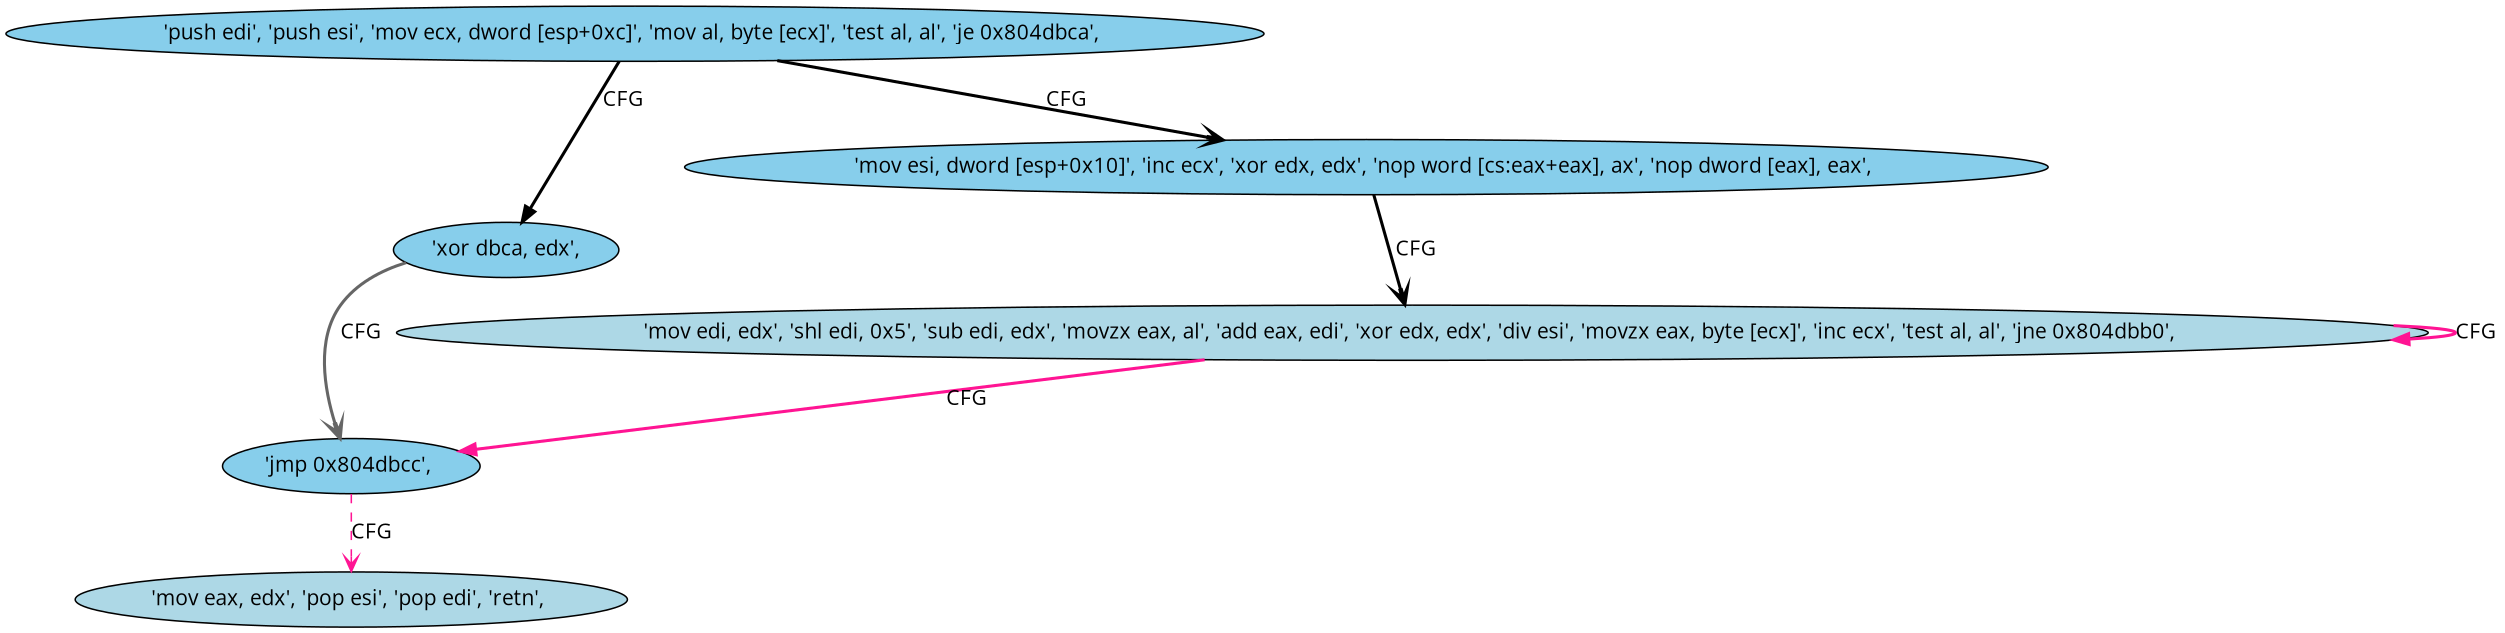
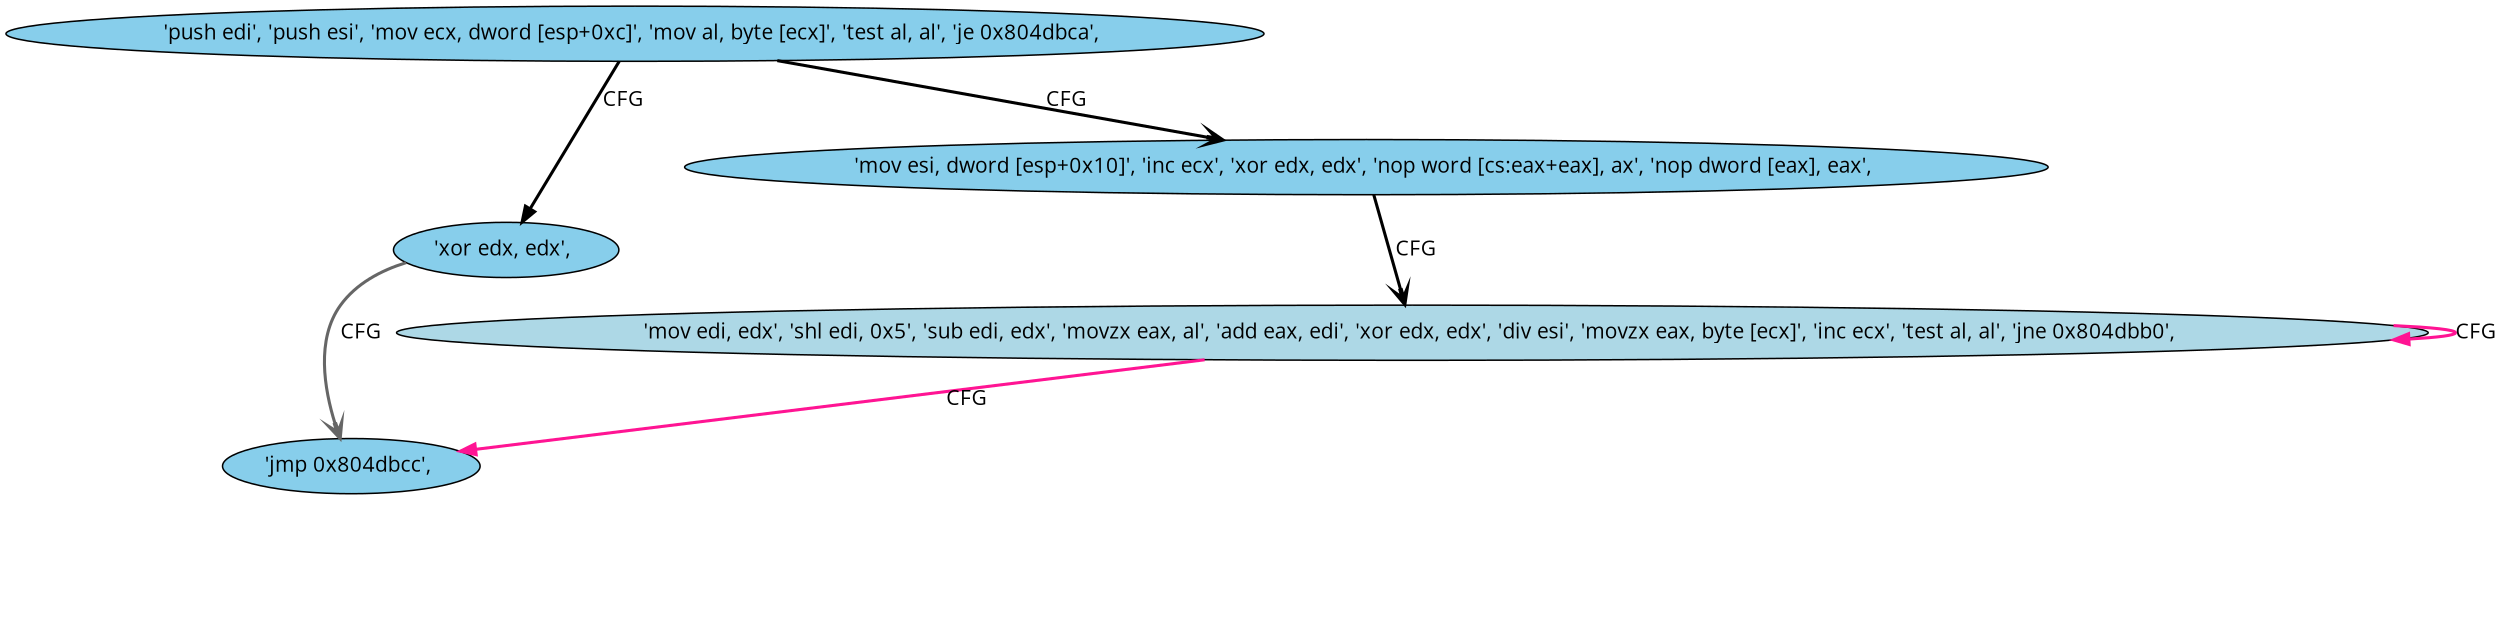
  digraph {
    fontname="Open Sans"
    node [fillcolor=skyblue fontname="Open Sans" style=filled]
    edge [arrowhead=vee color=black fontname="Open Sans" style=bold]
    n1 [label="'push edi', 'push esi', 'mov ecx, dword [esp+0xc]', 'mov al, byte [ecx]', 'test al, al', 'je 0x804dbca', "]
-   n2 [label="'xor dbca, edx',"]
+   n2 [label="'xor edx, edx', "]
    n3 [label="'mov esi, dword [esp+0x10]', 'inc ecx', 'xor edx, edx', 'nop word [cs:eax+eax], ax', 'nop dword [eax], eax', "]
    n4 [label="'jmp 0x804dbcc', "]
    n5 [fillcolor=lightblue label="'mov edi, edx', 'shl edi, 0x5', 'sub edi, edx', 'movzx eax, al', 'add eax, edi', 'xor edx, edx', 'div esi', 'movzx eax, byte [ecx]', 'inc ecx', 'test al, al', 'jne 0x804dbb0', "]
-   n6 [fillcolor=lightblue label="'mov eax, edx', 'pop esi', 'pop edi', 'retn', "]
    n1 -> n2 [arrowhead=normal label=CFG]
    n1 -> n3 [label=CFG]
    n2 -> n4 [color=gray40 label=CFG]
    n3 -> n5 [label=CFG]
-   n4 -> n6 [color=deeppink label=CFG style=dashed]
    n5 -> n4 [arrowhead=normal color=deeppink label=CFG]
    n5 -> n5 [arrowhead=normal color=deeppink label=CFG]
  }
